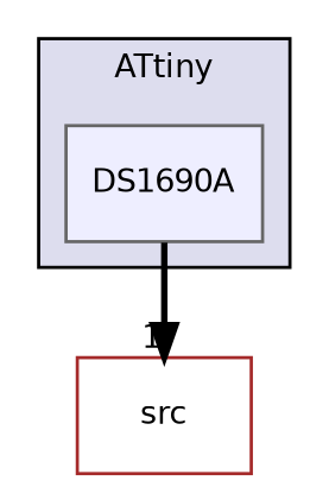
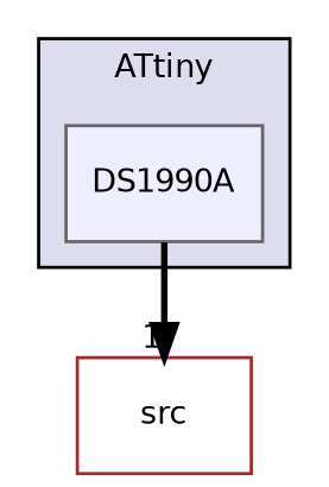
  digraph {
    compound=true
    node [fontname=Helvetica fontsize=10 shape=box style=filled]
-   n1 [fillcolor="#eeeeff" label=DS1690A pencolor=black color=gray40]
+   n1 [fillcolor="#eeeeff" label=DS1990A pencolor=black color=gray40]
    n2 [color=brown fillcolor=white label=src]
    subgraph cluster_1 {
      bgcolor="#ddddee"
      fontname=Helvetica
      fontsize=10
      label=ATtiny
      pencolor=black
      n1
    }
    n1 -> n2 [headlabel=1 labeldistance=1.5 labelfontname=Helvetica labelfontsize=10 style=bold]
  }
